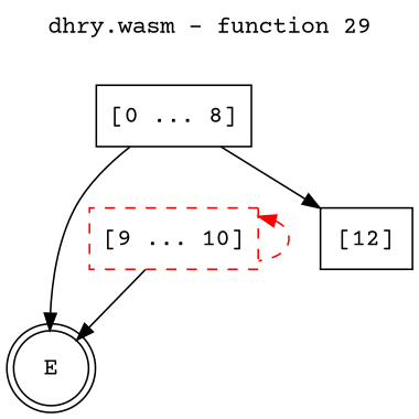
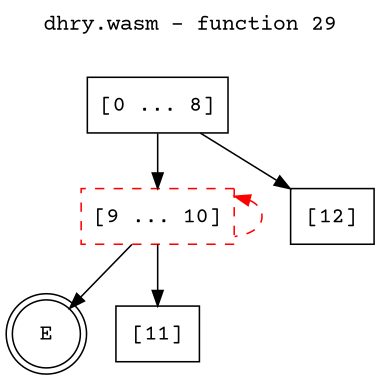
  digraph {
    fontname="Courier Prime"
    label="dhry.wasm - function 29"
    labelfontcolor=black
    labelfontname=Helvetica
    labelfontsize=16
    labelloc=t
    node [fontname="Courier Prime" shape=box color=black style=solid]
    edge [fontname="Courier Prime"]
    E [shape=doublecircle color="" style=""]
    n2 [label="[0 ... 8]"]
    n3 [color=red label="[9 ... 10]" style=dashed]
    n4 [label="[12]"]
-   n2 -> E
+   n5 [label="[11]"]
+   n2 -> n3
    n2 -> n4
    n3 -> E
    n3 -> n3 [color=red dir=back style=dashed]
+   n3 -> n5
  }
